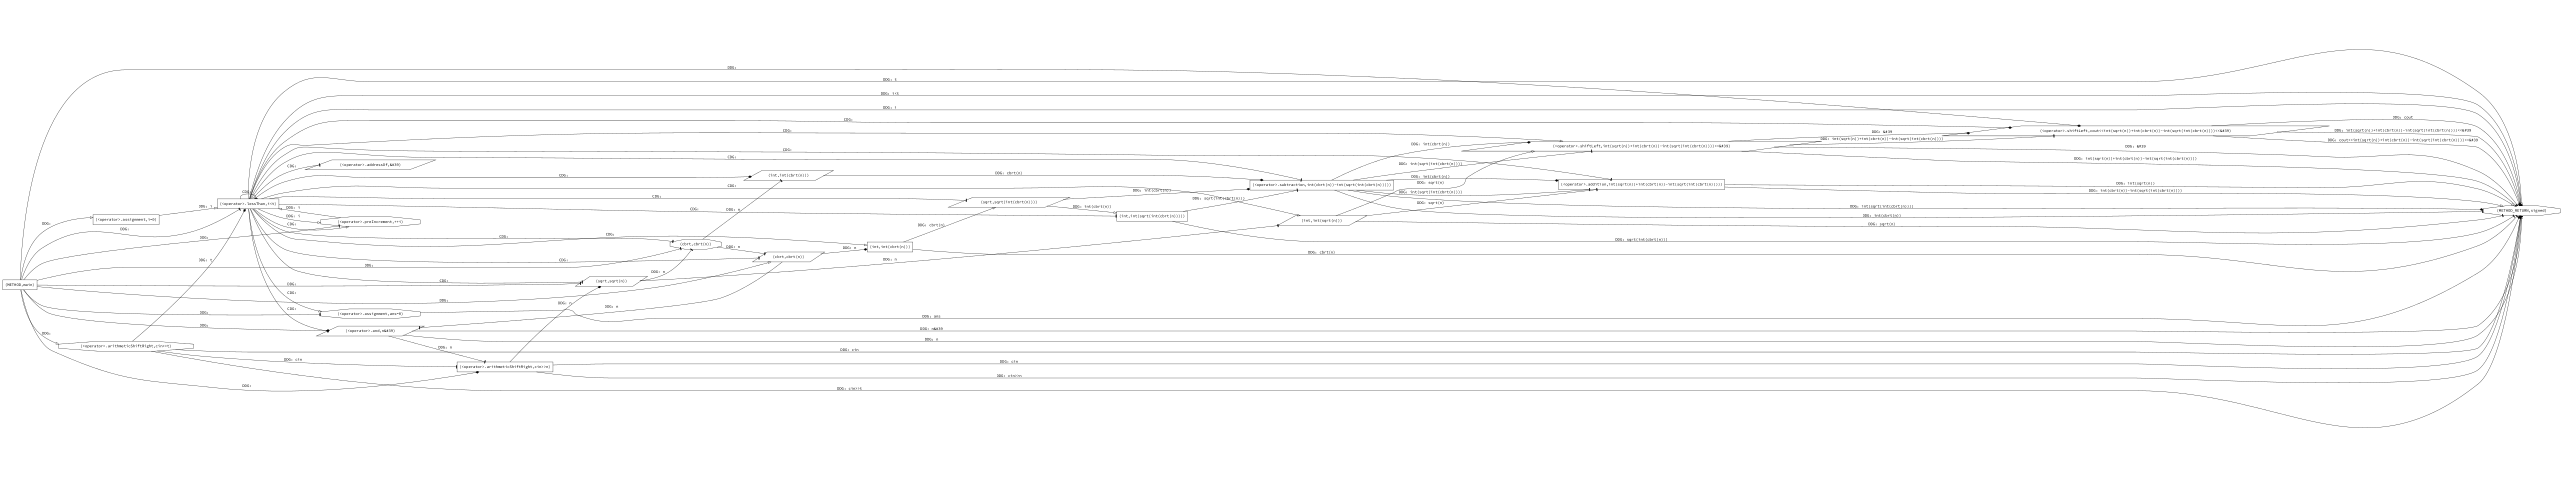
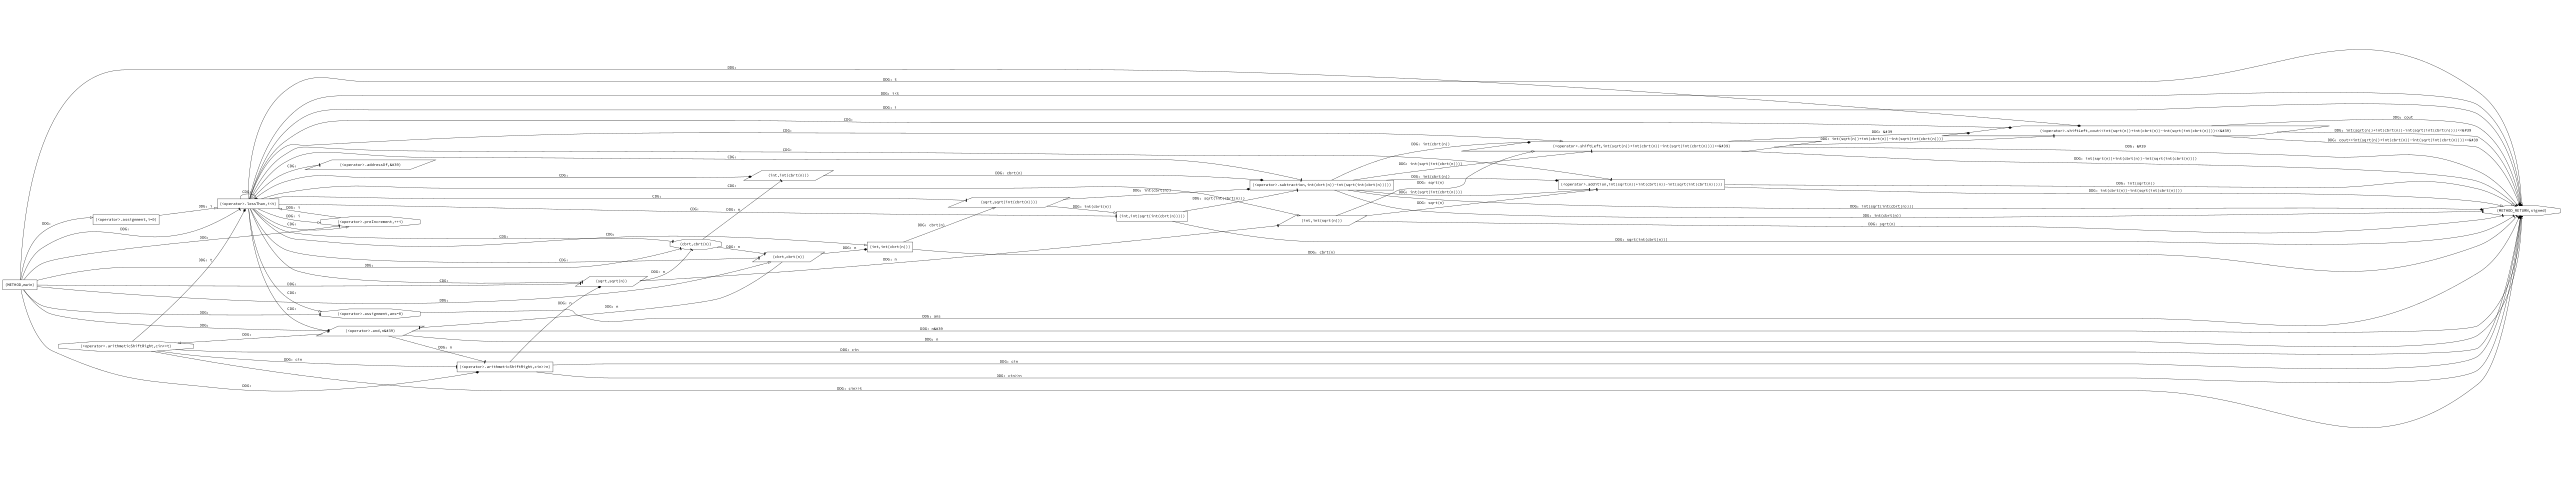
  digraph {
    fontname="Source Code Pro"
    rankdir=LR
    node [fontname="Source Code Pro" shape=parallelogram]
    edge [arrowhead=tee fontname="Source Code Pro"]
    n1 [label="(METHOD,main)" shape=box]
    n2 [label="(<operator>.arithmeticShiftRight,cin>>t)" shape=octagon]
    n3 [label="(<operator>.assignment,i=0)" shape=box]
    n4 [label="(<operator>.lessThan,i<t)" shape=box]
    n5 [label="(<operator>.preIncrement,++i)" shape=octagon]
    n6 [label="(<operator>.assignment,ans=0)" shape=octagon]
    n7 [label="(<operator>.arithmeticShiftRight,cin>>n)" shape=box]
    n8 [label="(<operator>.shiftLeft,cout<<int(sqrt(n))+int(cbrt(n))-int(sqrt(int(cbrt(n))))<<&#39)"]
    n9 [label="(<operator>.and,n&#39)"]
    n10 [label="(sqrt,sqrt(n))"]
    n11 [label="(cbrt,cbrt(n))" shape=octagon]
    n12 [label="(cbrt,cbrt(n))"]
    n13 [label="(METHOD_RETURN,signed)" shape=octagon]
    n14 [label="(<operator>.shiftLeft,int(sqrt(n))+int(cbrt(n))-int(sqrt(int(cbrt(n))))<<&#39)"]
    n15 [label="(<operator>.addition,int(sqrt(n))+int(cbrt(n))-int(sqrt(int(cbrt(n)))))" shape=box]
    n16 [label="(int,int(sqrt(n)))"]
    n17 [label="(<operator>.subtraction,int(cbrt(n))-int(sqrt(int(cbrt(n)))))" shape=box]
    n18 [label="(int,int(cbrt(n)))"]
    n19 [label="(int,int(sqrt(int(cbrt(n)))))" shape=box]
    n20 [label="(sqrt,sqrt(int(cbrt(n))))"]
    n21 [label="(int,int(cbrt(n)))" shape=box]
    n22 [label="(<operator>.addressOf,&#39)"]
-   n1 -> n2 [arrowhead=onormal label="DDG: "]
+   n9 -> n2 [arrowhead=onormal label="DDG: "]
    n1 -> n3 [arrowhead=onormal label="DDG: "]
    n1 -> n4 [label="DDG: "]
    n1 -> n5 [label="DDG: "]
    n1 -> n6 [label="DDG: "]
    n1 -> n7 [arrowhead=diamond label="DDG: "]
    n1 -> n8 [arrowhead=diamond label="DDG: "]
-   n1 -> n9 [arrowhead=diamond label="DDG: "]
+   n1 -> n9 [label="DDG: "]
    n1 -> n10 [label="DDG: "]
    n1 -> n11 [label="DDG: "]
    n1 -> n12 [arrowhead=onormal label="DDG: "]
    n2 -> n4 [arrowhead=diamond label="DDG: t"]
    n2 -> n7 [label="DDG: cin"]
    n2 -> n13 [arrowhead=onormal label="DDG: cin"]
    n2 -> n13 [label="DDG: cin>>t"]
    n3 -> n4 [arrowhead=onormal label="DDG: i"]
    n4 -> n4 [label="CDG: "]
    n4 -> n5 [arrowhead=onormal label="DDG: i"]
    n4 -> n5 [arrowhead=onormal label="CDG: "]
    n4 -> n6 [arrowhead=onormal label="CDG: "]
    n4 -> n8 [arrowhead=diamond label="CDG: "]
    n4 -> n9 [label="CDG: "]
    n4 -> n10 [label="CDG: "]
    n4 -> n11 [label="CDG: "]
    n4 -> n12 [label="CDG: "]
    n4 -> n13 [label="DDG: i"]
    n4 -> n13 [arrowhead=onormal label="DDG: t"]
    n4 -> n13 [label="DDG: i<t"]
    n4 -> n14 [arrowhead=onormal label="CDG: "]
    n4 -> n15 [label="CDG: "]
    n4 -> n16 [arrowhead=onormal label="CDG: "]
    n4 -> n17 [label="CDG: "]
    n4 -> n18 [arrowhead=diamond label="CDG: "]
    n4 -> n19 [label="CDG: "]
    n4 -> n20 [label="CDG: "]
    n4 -> n21 [arrowhead=onormal label="CDG: "]
    n4 -> n22 [label="CDG: "]
    n5 -> n4 [arrowhead=onormal label="DDG: i"]
    n6 -> n13 [arrowhead=diamond label="DDG: ans"]
    n7 -> n10 [arrowhead=diamond label="DDG: n"]
    n7 -> n13 [arrowhead=diamond label="DDG: cin"]
    n7 -> n13 [label="DDG: cin>>n"]
    n8 -> n13 [arrowhead=diamond label="DDG: int(sqrt(n))+int(cbrt(n))-int(sqrt(int(cbrt(n))))<<&#39"]
    n8 -> n13 [arrowhead=onormal label="DDG: cout<<int(sqrt(n))+int(cbrt(n))-int(sqrt(int(cbrt(n))))<<&#39"]
    n8 -> n13 [label="DDG: cout"]
    n9 -> n7 [label="DDG: n"]
    n9 -> n13 [arrowhead=onormal label="DDG: n"]
    n9 -> n13 [label="DDG: n&#39"]
    n10 -> n11 [label="DDG: n"]
    n10 -> n16 [label="DDG: n"]
    n11 -> n12 [label="DDG: n"]
    n11 -> n18 [label="DDG: n"]
    n12 -> n9 [label="DDG: n"]
    n12 -> n21 [arrowhead=diamond label="DDG: n"]
    n14 -> n8 [label="DDG: int(sqrt(n))+int(cbrt(n))-int(sqrt(int(cbrt(n))))"]
    n14 -> n8 [arrowhead=diamond label="DDG: &#39"]
    n14 -> n13 [label="DDG: int(sqrt(n))+int(cbrt(n))-int(sqrt(int(cbrt(n))))"]
    n14 -> n13 [label="DDG: &#39"]
    n15 -> n13 [arrowhead=onormal label="DDG: int(sqrt(n))"]
    n15 -> n13 [arrowhead=onormal label="DDG: int(cbrt(n))-int(sqrt(int(cbrt(n))))"]
    n16 -> n13 [label="DDG: sqrt(n)"]
    n16 -> n14 [arrowhead=onormal label="DDG: sqrt(n)"]
    n16 -> n15 [label="DDG: sqrt(n)"]
    n17 -> n13 [label="DDG: int(cbrt(n))"]
    n17 -> n13 [arrowhead=diamond label="DDG: int(sqrt(int(cbrt(n))))"]
    n17 -> n14 [arrowhead=diamond label="DDG: int(cbrt(n))"]
    n17 -> n14 [label="DDG: int(sqrt(int(cbrt(n))))"]
    n17 -> n15 [arrowhead=diamond label="DDG: int(cbrt(n))"]
    n17 -> n15 [label="DDG: int(sqrt(int(cbrt(n))))"]
    n18 -> n17 [arrowhead=diamond label="DDG: cbrt(n)"]
    n19 -> n13 [label="DDG: sqrt(int(cbrt(n)))"]
    n19 -> n17 [label="DDG: sqrt(int(cbrt(n)))"]
    n20 -> n17 [arrowhead=diamond label="DDG: int(cbrt(n))"]
    n20 -> n19 [arrowhead=onormal label="DDG: int(cbrt(n))"]
    n21 -> n13 [label="DDG: cbrt(n)"]
    n21 -> n20 [arrowhead=onormal label="DDG: cbrt(n)"]
  }
